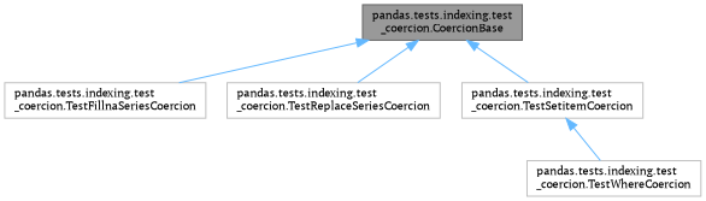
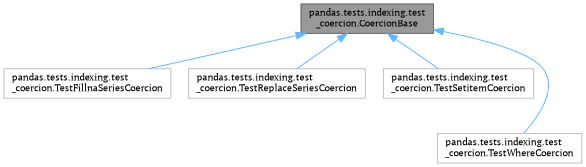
  digraph {
    fontname="PT Serif"
    rankdir=TB
    node [color=grey75 fillcolor=white fontname="PT Serif" fontsize=10 shape=box style=filled]
    edge [color=steelblue1 dir=back fontname="PT Serif" fontsize=10 labelfontname=Helvetica labelfontsize=10 style=solid]
    n1 [color=gray40 fillcolor=grey60 fontcolor=black height=0.2 label="pandas.tests.indexing.test\l_coercion.CoercionBase" width=0.4]
    n2 [height=0.2 label="pandas.tests.indexing.test\l_coercion.TestFillnaSeriesCoercion" width=0.4]
    n3 [height=0.2 label="pandas.tests.indexing.test\l_coercion.TestReplaceSeriesCoercion" width=0.4]
    n4 [height=0.2 label="pandas.tests.indexing.test\l_coercion.TestSetitemCoercion" width=0.4]
    n5 [height=0.2 label="pandas.tests.indexing.test\l_coercion.TestWhereCoercion" width=0.4]
    n1 -> n2
    n1 -> n3
    n1 -> n4
-   n4 -> n5
+   n1 -> n5
  }
